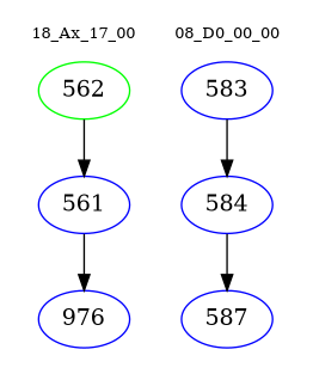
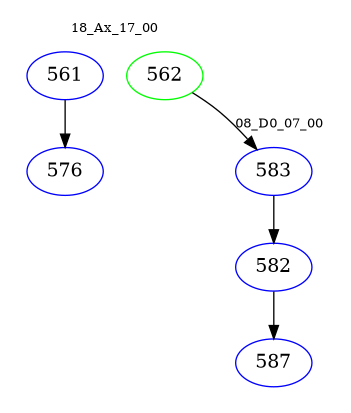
  digraph {
    node [color=blue]
    edge [color=black]
    n1 [color=green label=562]
    n2 [label=561]
-   n3 [label=976]
+   n3 [label=576]
    n4 [label=583]
-   n5 [label=584]
+   n5 [label=582]
    n6 [label=587]
    subgraph cluster_1 {
      color=white
      fontsize=10
      label="18_Ax_17_00"
      n1
      n2
      n3
    }
    subgraph cluster_2 {
      color=white
      fontsize=10
-     label="08_D0_00_00"
+     label="08_D0_07_00"
      n4
      n5
      n6
    }
-   n1 -> n2
+   n1 -> n4
    n2 -> n3
    n4 -> n5
    n5 -> n6
  }
